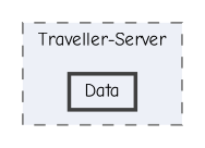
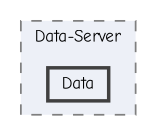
  digraph {
    compound=true
    fontname="Comic Neue"
    n1 [color=grey25 fillcolor="#edf0f7" fontname="Comic Neue" fontsize=10 height=0.2 label=Data shape=box style="filled,bold" width=0.4]
    subgraph cluster_1 {
      bgcolor="#edf0f7"
      fontsize=10
-     label="Traveller-Server"
+     label="Data-Server"
      pencolor=grey50
      style="filled,dashed"
      n1
    }
  }
